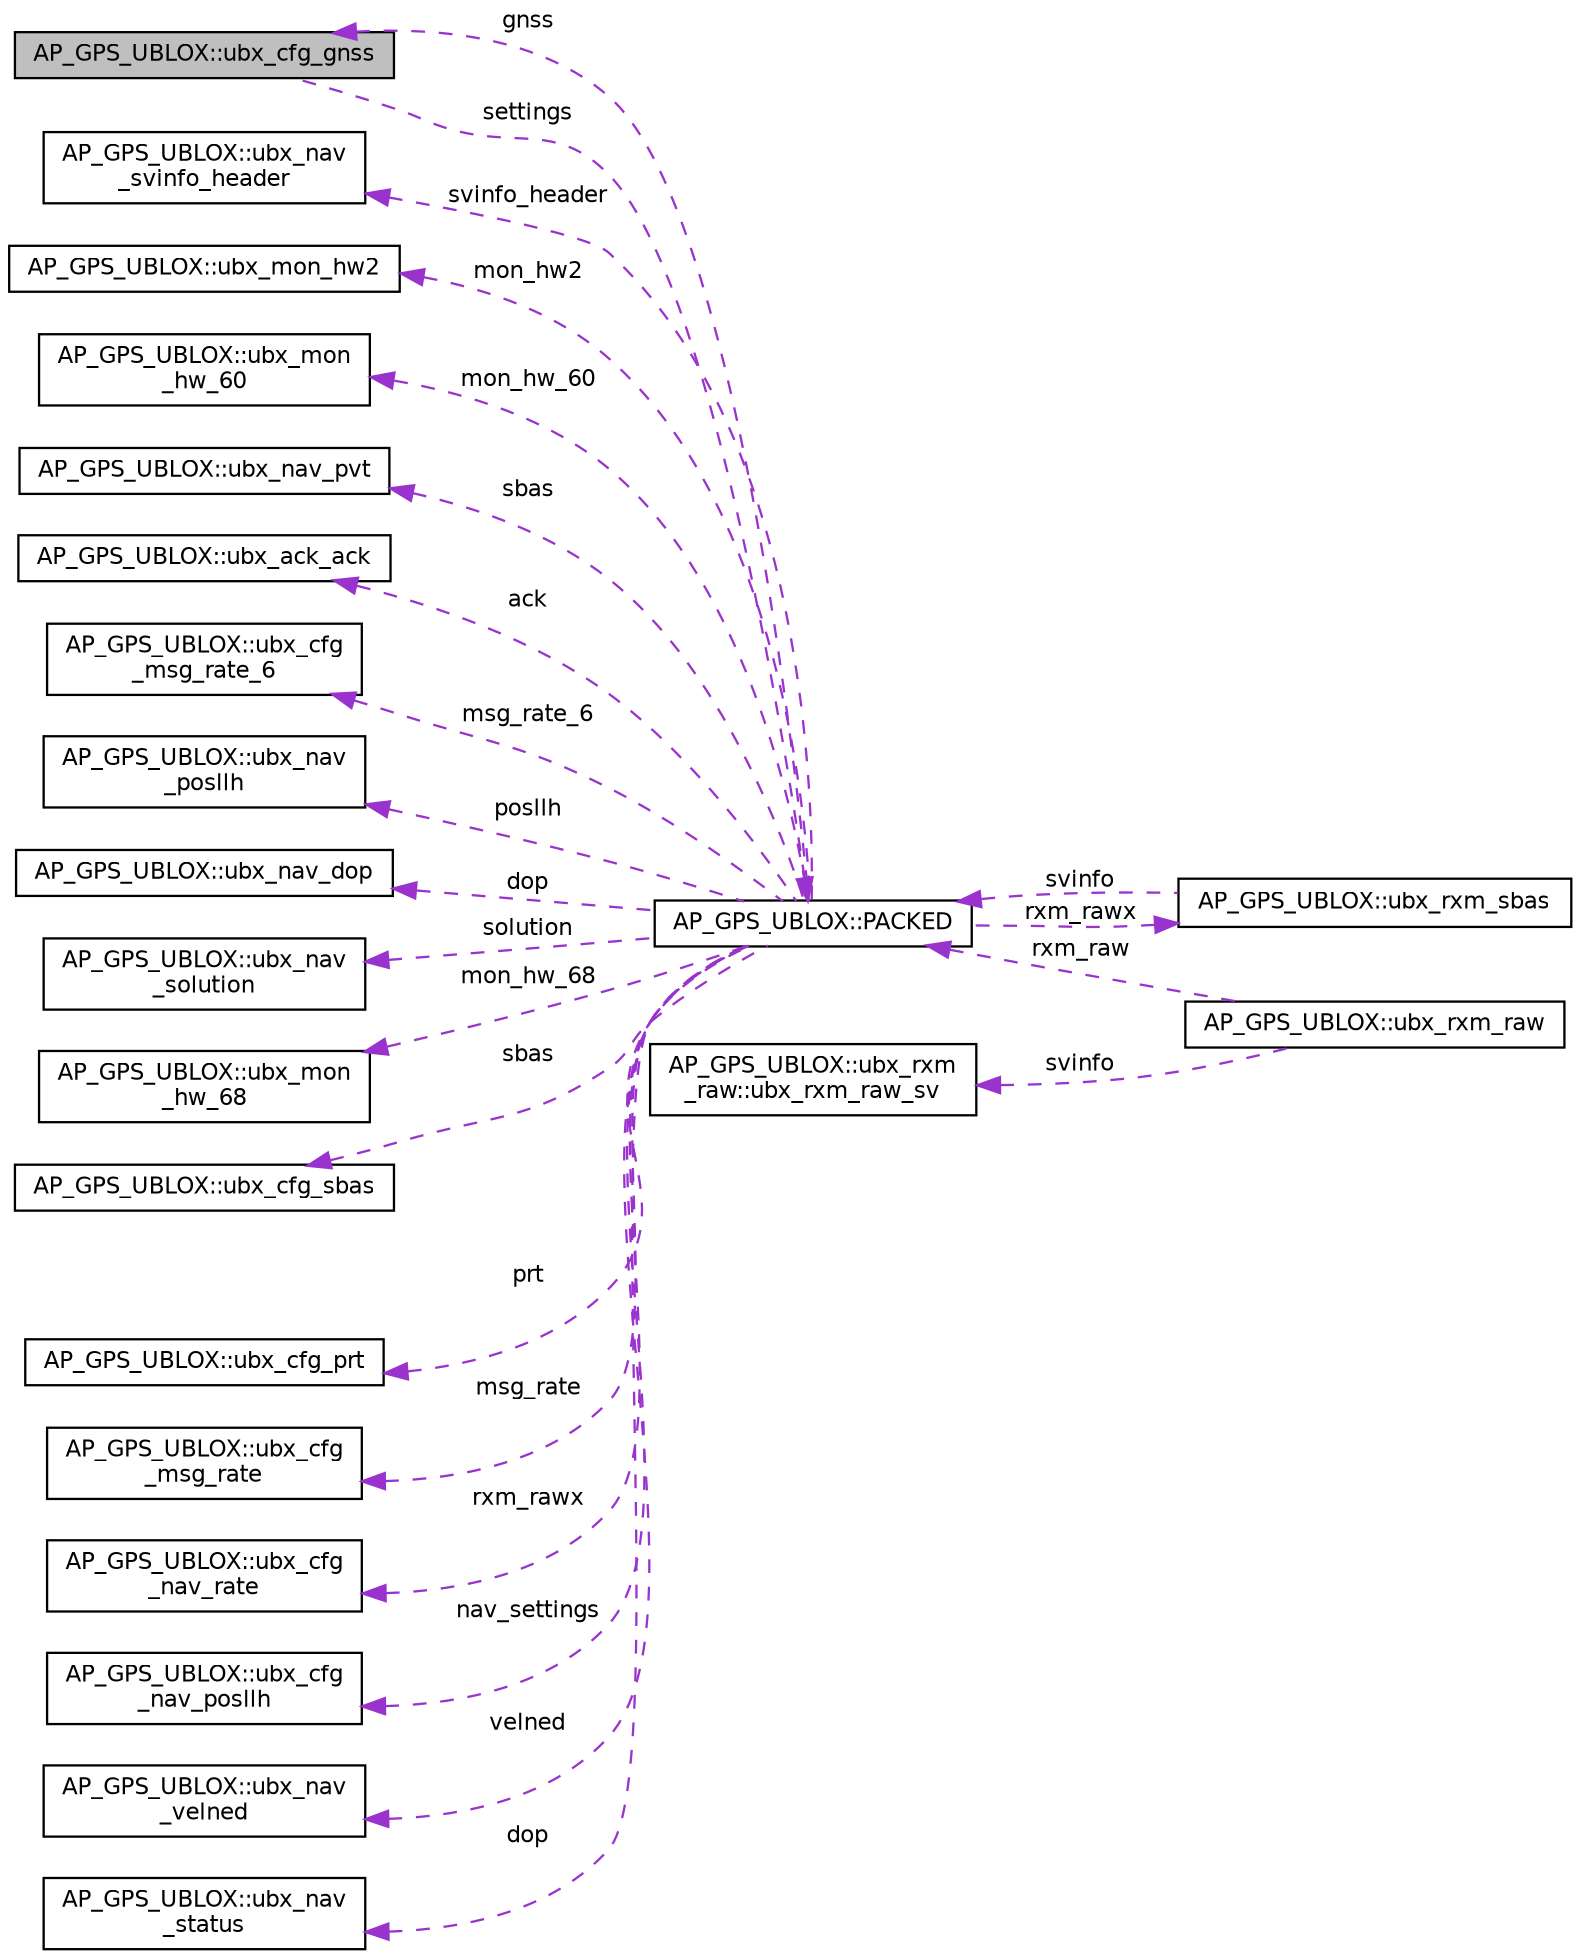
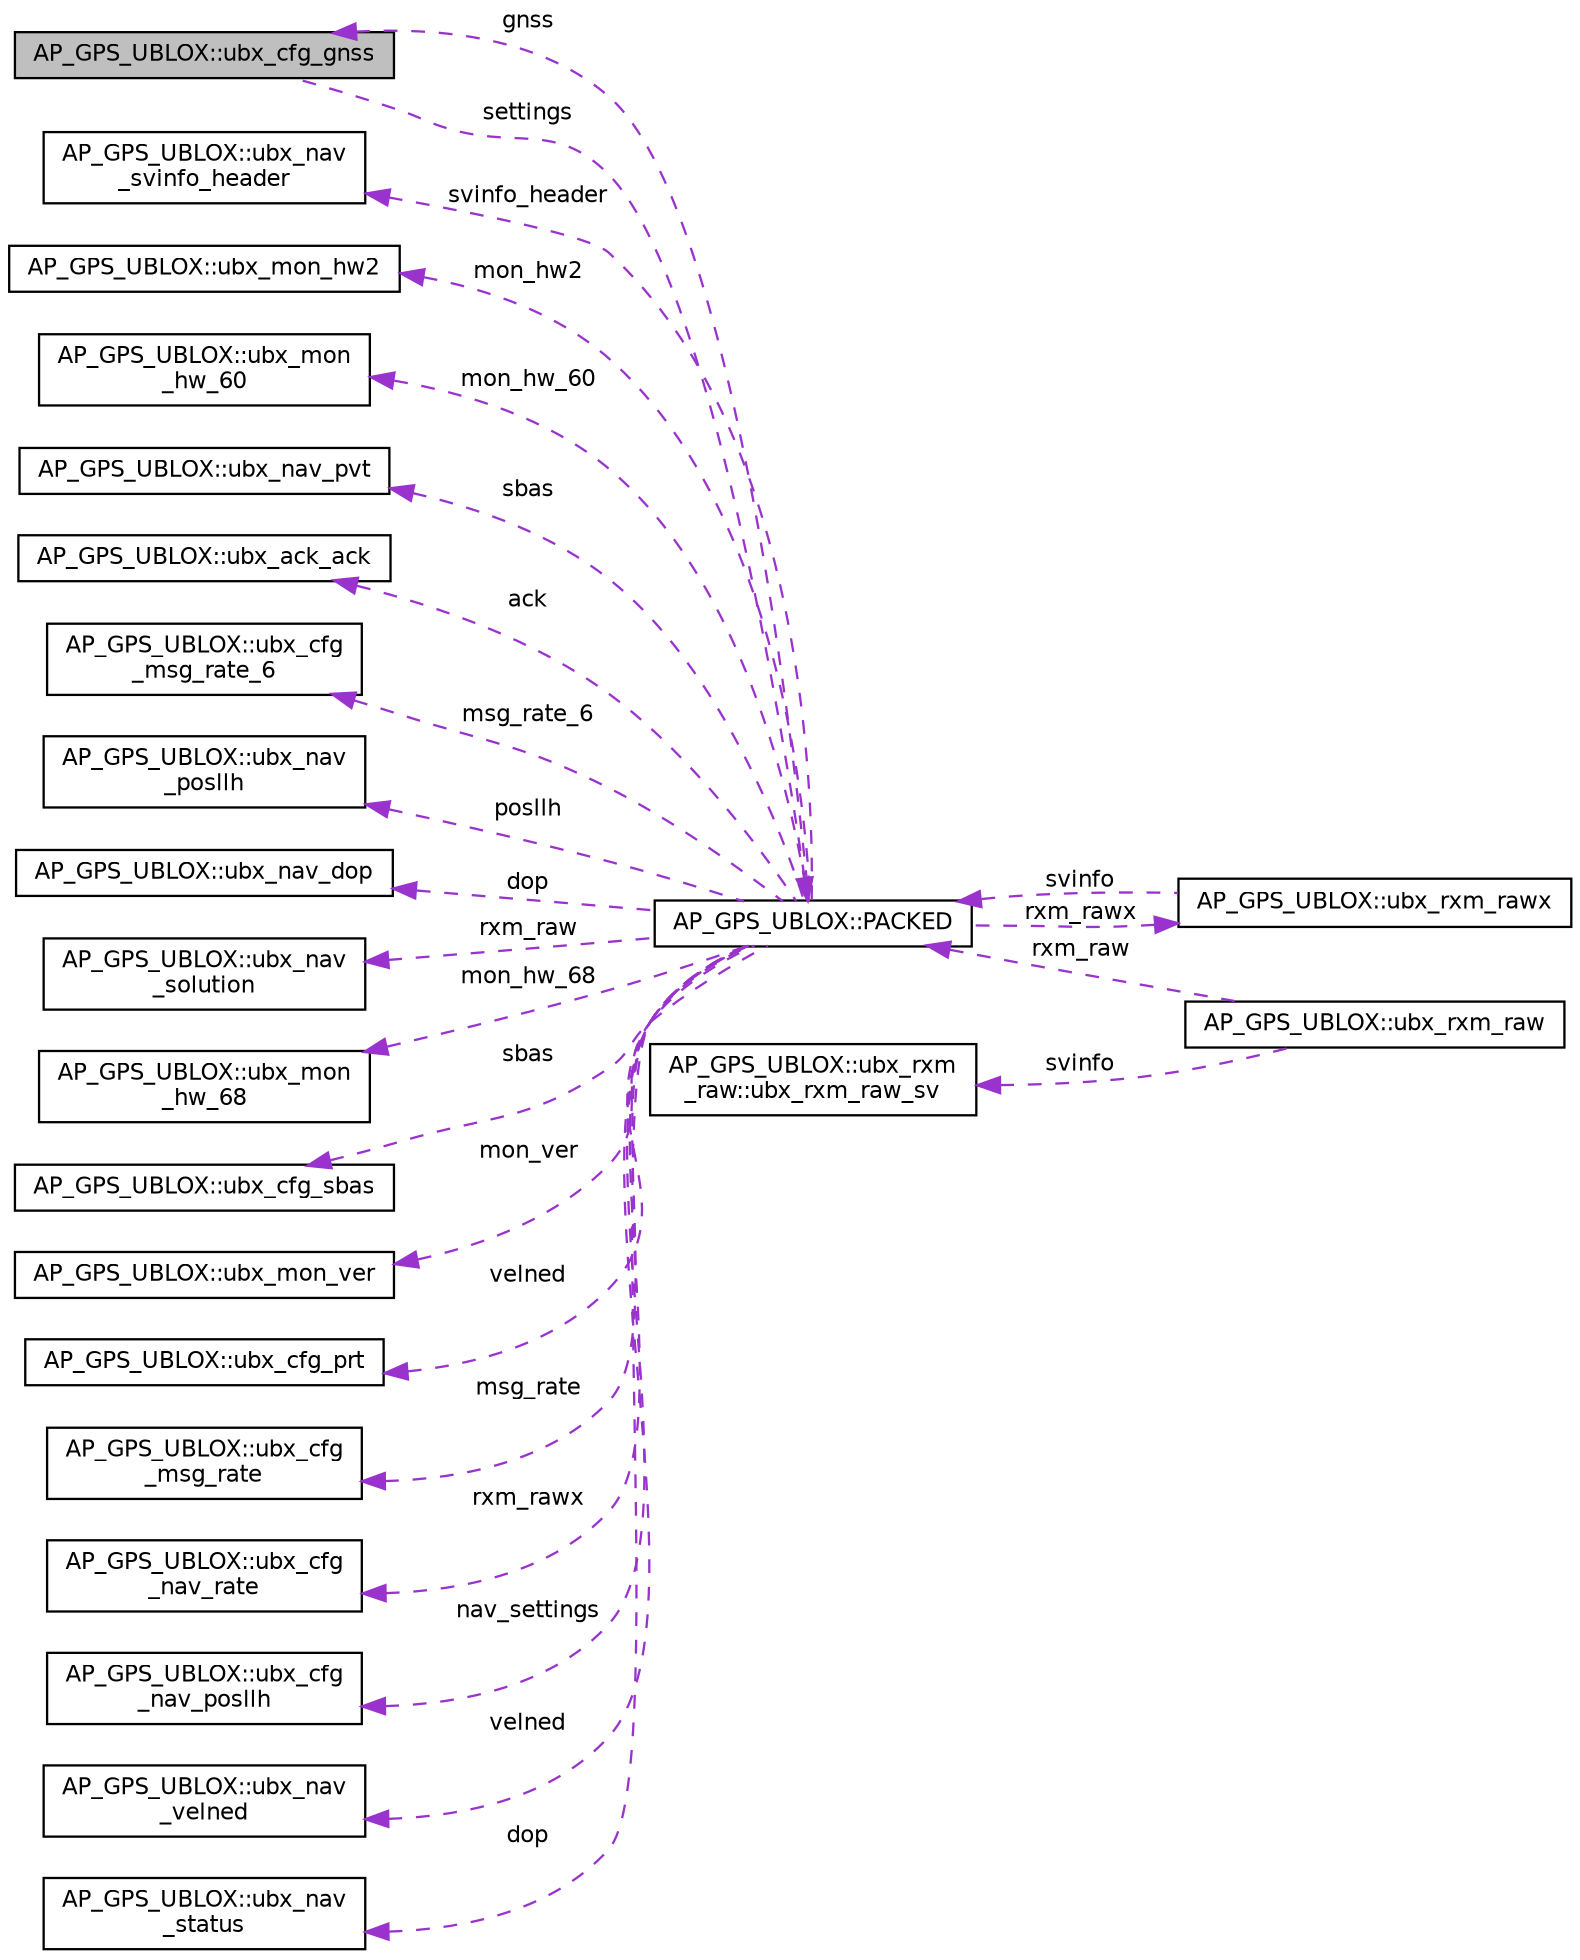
  digraph {
    rankdir=LR
    node [color=black fillcolor=white fontname=Helvetica fontsize=10 shape=record style=filled]
    edge [color=darkorchid3 dir=back fontname=Helvetica fontsize=10 labelfontname=Helvetica labelfontsize=10 style=dashed]
    n1 [fillcolor=grey75 fontcolor=black height=0.2 label="AP_GPS_UBLOX::ubx_cfg_gnss" width=0.4]
    n2 [height=0.2 label="AP_GPS_UBLOX::PACKED" width=0.4]
-   n3 [height=0.2 label="AP_GPS_UBLOX::ubx_rxm_sbas" width=0.4]
+   n3 [height=0.2 label="AP_GPS_UBLOX::ubx_rxm_rawx" width=0.4]
    n4 [height=0.2 label="AP_GPS_UBLOX::ubx_rxm_raw" width=0.4]
    n5 [height=0.2 label="AP_GPS_UBLOX::ubx_nav\l_svinfo_header" width=0.4]
    n6 [height=0.2 label="AP_GPS_UBLOX::ubx_mon_hw2" width=0.4]
    n7 [height=0.2 label="AP_GPS_UBLOX::ubx_mon\l_hw_60" width=0.4]
    n8 [height=0.2 label="AP_GPS_UBLOX::ubx_nav_pvt" width=0.4]
    n9 [height=0.2 label="AP_GPS_UBLOX::ubx_ack_ack" width=0.4]
    n10 [height=0.2 label="AP_GPS_UBLOX::ubx_cfg\l_msg_rate_6" width=0.4]
    n11 [height=0.2 label="AP_GPS_UBLOX::ubx_nav\l_posllh" width=0.4]
    n12 [height=0.2 label="AP_GPS_UBLOX::ubx_nav_dop" width=0.4]
    n13 [height=0.2 label="AP_GPS_UBLOX::ubx_rxm\l_raw::ubx_rxm_raw_sv" width=0.4]
    n14 [height=0.2 label="AP_GPS_UBLOX::ubx_nav\l_solution" width=0.4]
    n15 [height=0.2 label="AP_GPS_UBLOX::ubx_mon\l_hw_68" width=0.4]
    n16 [height=0.2 label="AP_GPS_UBLOX::ubx_cfg_sbas" width=0.4]
+   n17 [height=0.2 label="AP_GPS_UBLOX::ubx_mon_ver" width=0.4]
    n18 [height=0.2 label="AP_GPS_UBLOX::ubx_cfg_prt" width=0.4]
    n19 [height=0.2 label="AP_GPS_UBLOX::ubx_cfg\l_msg_rate" width=0.4]
    n20 [height=0.2 label="AP_GPS_UBLOX::ubx_cfg\l_nav_rate" width=0.4]
    n21 [height=0.2 label="AP_GPS_UBLOX::ubx_cfg\l_nav_posllh" width=0.4]
    n22 [height=0.2 label="AP_GPS_UBLOX::ubx_nav\l_velned" width=0.4]
    n23 [height=0.2 label="AP_GPS_UBLOX::ubx_nav\l_status" width=0.4]
    n1 -> n2 [label=" gnss"]
    n2 -> n1 [label=" settings"]
    n2 -> n3 [label=" svinfo"]
    n2 -> n4 [label=" rxm_raw"]
    n3 -> n2 [label=" rxm_rawx"]
    n5 -> n2 [label=" svinfo_header"]
    n6 -> n2 [label=" mon_hw2"]
    n7 -> n2 [label=" mon_hw_60"]
    n8 -> n2 [label=" sbas"]
    n9 -> n2 [label=" ack"]
    n10 -> n2 [label=" msg_rate_6"]
    n11 -> n2 [label=" posllh"]
    n12 -> n2 [label=" dop"]
    n13 -> n4 [label=" svinfo"]
-   n14 -> n2 [label=" solution"]
+   n14 -> n2 [label=" rxm_raw"]
    n15 -> n2 [label=" mon_hw_68"]
    n16 -> n2 [label=" sbas"]
-   n18 -> n2 [label=" prt"]
+   n17 -> n2 [label=" mon_ver"]
+   n18 -> n2 [label=" velned"]
    n19 -> n2 [label=" msg_rate"]
    n20 -> n2 [label=" rxm_rawx"]
    n21 -> n2 [label=" nav_settings"]
    n22 -> n2 [label=" velned"]
    n23 -> n2 [label=" dop"]
  }
